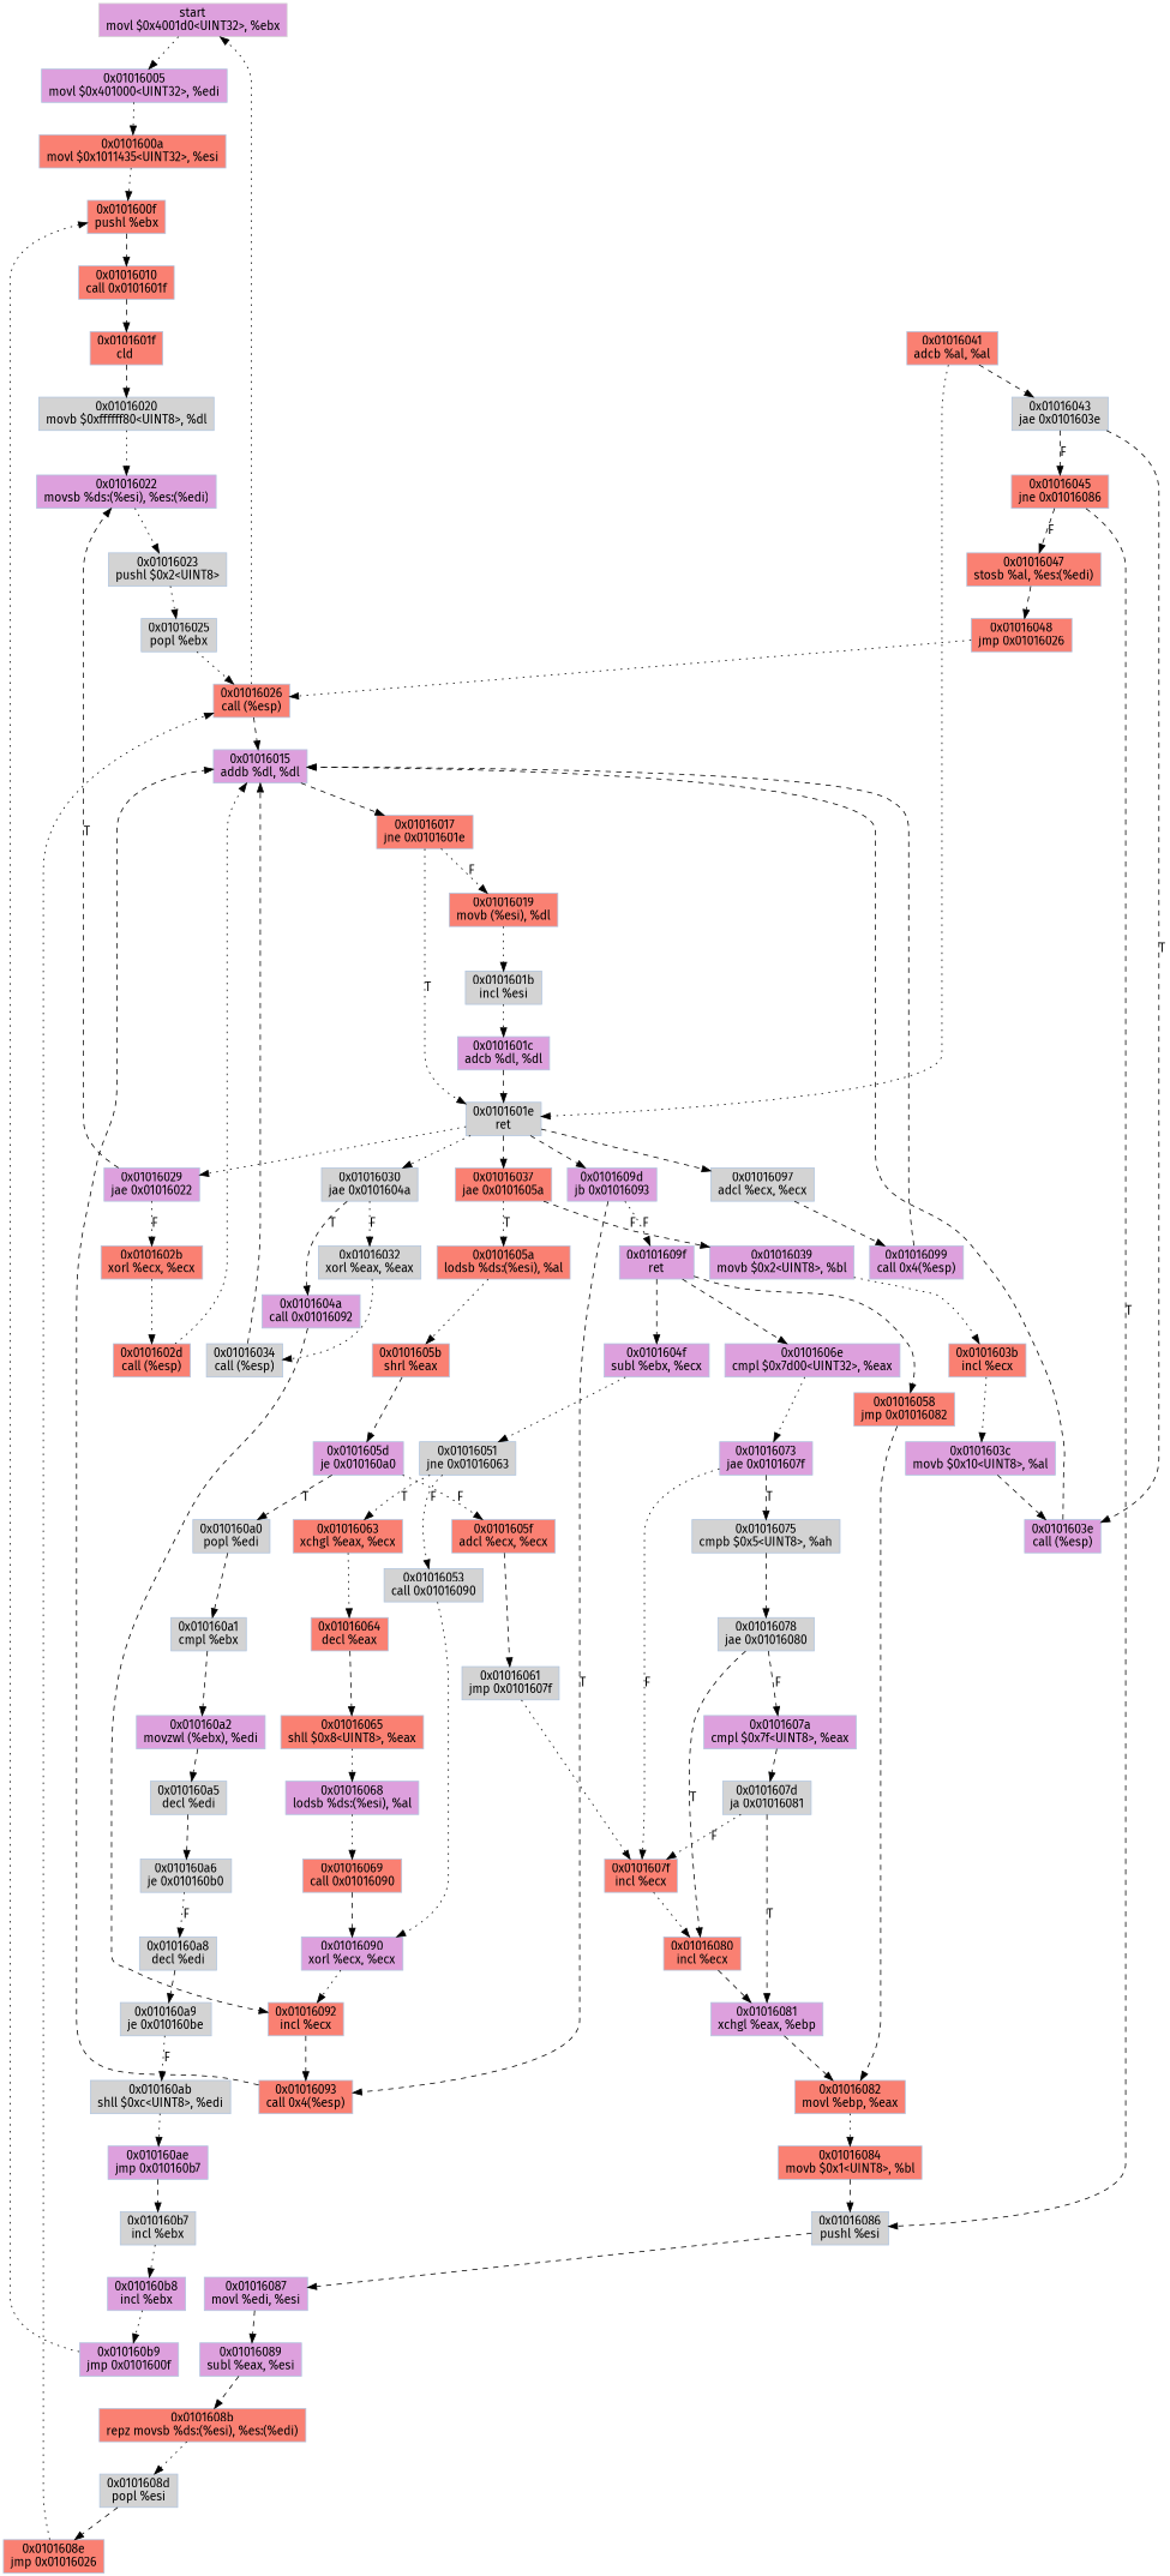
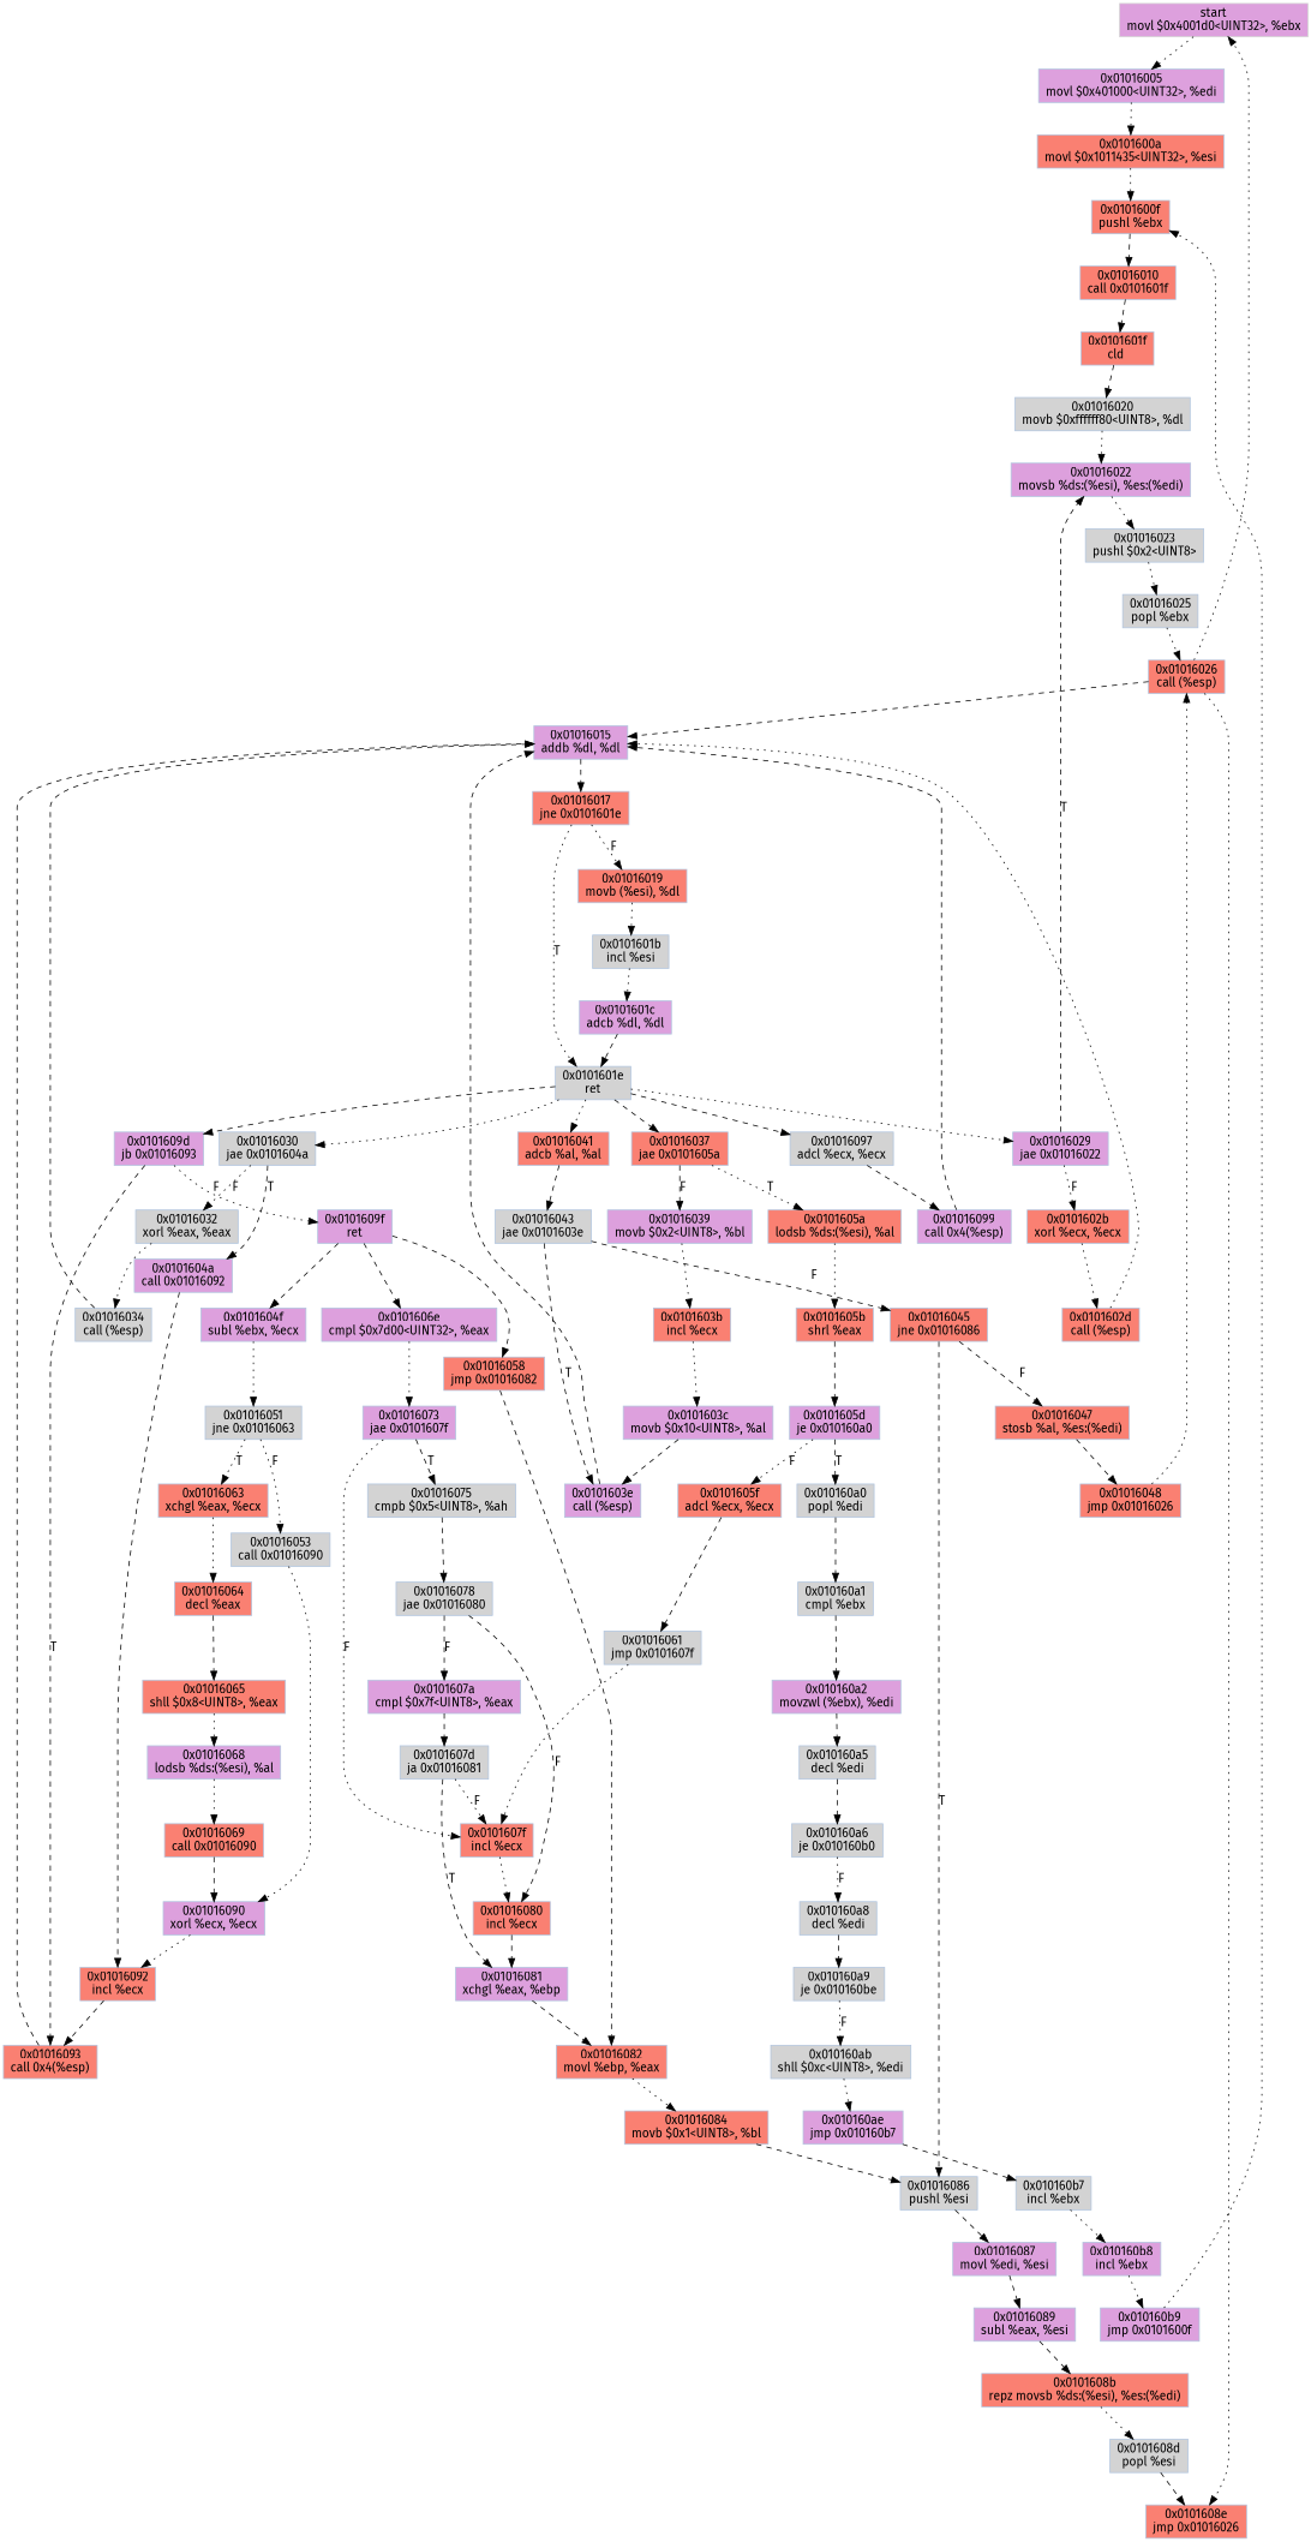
  digraph {
    fontname="Fira Sans"
    node [color=lightsteelblue fillcolor=salmon fontname="Fira Sans" shape=rectangle style=filled]
    edge [color="#000000" fontname="Fira Sans" style=dashed]
    n1 [color=lightgrey fillcolor=plum label="start\nmovl $0x4001d0<UINT32>, %ebx"]
    n2 [fillcolor=plum label="0x01016005\nmovl $0x401000<UINT32>, %edi"]
    n3 [label="0x0101600a\nmovl $0x1011435<UINT32>, %esi"]
    n4 [label="0x0101600f\npushl %ebx"]
    n5 [label="0x01016010\ncall 0x0101601f"]
    n6 [label="0x0101601f\ncld "]
    n7 [fillcolor=lightgrey label="0x01016020\nmovb $0xffffff80<UINT8>, %dl"]
    n8 [fillcolor=plum label="0x01016022\nmovsb %ds:(%esi), %es:(%edi)"]
    n9 [fillcolor=lightgrey label="0x01016023\npushl $0x2<UINT8>"]
    n10 [fillcolor=lightgrey label="0x01016025\npopl %ebx"]
    n11 [label="0x01016026\ncall (%esp)"]
    n12 [fillcolor=plum label="0x01016015\naddb %dl, %dl"]
    n13 [label="0x01016017\njne 0x0101601e"]
    n14 [label="0x01016019\nmovb (%esi), %dl"]
    n15 [fillcolor=lightgrey label="0x0101601e\nret"]
    n16 [fillcolor=lightgrey label="0x0101601b\nincl %esi"]
    n17 [fillcolor=plum label="0x01016029\njae 0x01016022"]
    n18 [fillcolor=lightgrey label="0x01016030\njae 0x0101604a"]
    n19 [fillcolor=lightgrey label="0x01016097\nadcl %ecx, %ecx"]
    n20 [fillcolor=plum label="0x0101609d\njb 0x01016093"]
    n21 [label="0x01016037\njae 0x0101605a"]
    n22 [label="0x01016041\nadcb %al, %al"]
    n23 [fillcolor=plum label="0x0101601c\nadcb %dl, %dl"]
    n24 [label="0x0101602b\nxorl %ecx, %ecx"]
    n25 [fillcolor=plum label="0x0101604a\ncall 0x01016092"]
    n26 [fillcolor=lightgrey label="0x01016032\nxorl %eax, %eax"]
    n27 [fillcolor=plum label="0x01016099\ncall 0x4(%esp)"]
    n28 [label="0x01016093\ncall 0x4(%esp)"]
    n29 [fillcolor=plum label="0x0101609f\nret"]
    n30 [fillcolor=plum label="0x01016039\nmovb $0x2<UINT8>, %bl"]
    n31 [label="0x0101605a\nlodsb %ds:(%esi), %al"]
    n32 [fillcolor=lightgrey label="0x01016043\njae 0x0101603e"]
    n33 [label="0x0101602d\ncall (%esp)"]
    n34 [label="0x01016092\nincl %ecx"]
    n35 [fillcolor=lightgrey label="0x01016034\ncall (%esp)"]
    n36 [fillcolor=plum label="0x0101604f\nsubl %ebx, %ecx"]
    n37 [fillcolor=plum label="0x0101606e\ncmpl $0x7d00<UINT32>, %eax"]
    n38 [label="0x01016058\njmp 0x01016082"]
    n39 [fillcolor=lightgrey label="0x01016051\njne 0x01016063"]
    n40 [fillcolor=plum label="0x01016073\njae 0x0101607f"]
    n41 [label="0x01016082\nmovl %ebp, %eax"]
    n42 [label="0x01016063\nxchgl %eax, %ecx"]
    n43 [fillcolor=lightgrey label="0x01016053\ncall 0x01016090"]
    n44 [label="0x01016064\ndecl %eax"]
    n45 [fillcolor=plum label="0x01016090\nxorl %ecx, %ecx"]
    n46 [label="0x01016065\nshll $0x8<UINT8>, %eax"]
    n47 [fillcolor=plum label="0x01016068\nlodsb %ds:(%esi), %al"]
    n48 [label="0x01016069\ncall 0x01016090"]
    n49 [fillcolor=lightgrey label="0x01016075\ncmpb $0x5<UINT8>, %ah"]
    n50 [label="0x0101607f\nincl %ecx"]
    n51 [fillcolor=lightgrey label="0x01016078\njae 0x01016080"]
    n52 [label="0x01016080\nincl %ecx"]
    n53 [fillcolor=plum label="0x0101607a\ncmpl $0x7f<UINT8>, %eax"]
    n54 [fillcolor=lightgrey label="0x0101607d\nja 0x01016081"]
    n55 [fillcolor=plum label="0x01016081\nxchgl %eax, %ebp"]
    n56 [label="0x01016084\nmovb $0x1<UINT8>, %bl"]
    n57 [fillcolor=lightgrey label="0x01016086\npushl %esi"]
    n58 [fillcolor=plum label="0x01016087\nmovl %edi, %esi"]
    n59 [fillcolor=plum label="0x01016089\nsubl %eax, %esi"]
    n60 [label="0x0101608b\nrepz movsb %ds:(%esi), %es:(%edi)"]
    n61 [fillcolor=lightgrey label="0x0101608d\npopl %esi"]
    n62 [label="0x0101608e\njmp 0x01016026"]
    n63 [label="0x0101603b\nincl %ecx"]
    n64 [label="0x0101605b\nshrl %eax"]
    n65 [fillcolor=plum label="0x0101603c\nmovb $0x10<UINT8>, %al"]
    n66 [fillcolor=plum label="0x0101603e\ncall (%esp)"]
    n67 [label="0x01016045\njne 0x01016086"]
    n68 [label="0x01016047\nstosb %al, %es:(%edi)"]
    n69 [label="0x01016048\njmp 0x01016026"]
    n70 [fillcolor=plum label="0x0101605d\nje 0x010160a0"]
    n71 [label="0x0101605f\nadcl %ecx, %ecx"]
    n72 [fillcolor=lightgrey label="0x010160a0\npopl %edi"]
    n73 [fillcolor=lightgrey label="0x01016061\njmp 0x0101607f"]
    n74 [fillcolor=lightgrey label="0x010160a1\ncmpl %ebx"]
    n75 [fillcolor=plum label="0x010160a2\nmovzwl (%ebx), %edi"]
    n76 [fillcolor=lightgrey label="0x010160a5\ndecl %edi"]
    n77 [fillcolor=lightgrey label="0x010160a6\nje 0x010160b0"]
    n78 [fillcolor=lightgrey label="0x010160a8\ndecl %edi"]
    n79 [fillcolor=lightgrey label="0x010160a9\nje 0x010160be"]
    n80 [fillcolor=lightgrey label="0x010160ab\nshll $0xc<UINT8>, %edi"]
    n81 [fillcolor=plum label="0x010160ae\njmp 0x010160b7"]
    n82 [fillcolor=lightgrey label="0x010160b7\nincl %ebx"]
    n83 [fillcolor=plum label="0x010160b8\nincl %ebx"]
    n84 [fillcolor=plum label="0x010160b9\njmp 0x0101600f"]
    n1 -> n2 [style=dotted]
    n2 -> n3 [style=dotted]
    n3 -> n4 [style=dotted]
    n4 -> n5
    n5 -> n6
    n6 -> n7
    n7 -> n8 [style=dotted]
    n8 -> n9 [style=dotted]
    n9 -> n10 [style=dotted]
    n10 -> n11 [style=dotted]
    n11 -> n1 [style=dotted]
    n11 -> n12
    n12 -> n13
    n13 -> n14 [label=F style=dotted]
    n13 -> n15 [label=T style=dotted]
    n14 -> n16 [style=dotted]
    n15 -> n17 [style=dotted]
    n15 -> n18 [style=dotted]
    n15 -> n19
    n15 -> n20
    n15 -> n21
-   n22 -> n15 [style=dotted]
+   n15 -> n22 [style=dotted]
    n16 -> n23 [style=dotted]
    n17 -> n8 [label=T]
    n17 -> n24 [label=F style=dotted]
    n18 -> n25 [label=T]
    n18 -> n26 [label=F style=dotted]
    n19 -> n27
    n20 -> n28 [label=T]
    n20 -> n29 [label=F style=dotted]
    n21 -> n30 [label=F]
    n21 -> n31 [label=T style=dotted]
    n22 -> n32
    n23 -> n15
    n24 -> n33 [style=dotted]
    n25 -> n34
    n26 -> n35 [style=dotted]
    n27 -> n12
    n28 -> n12
    n29 -> n36
    n29 -> n37
    n29 -> n38
    n30 -> n63 [style=dotted]
    n31 -> n64 [style=dotted]
    n32 -> n66 [label=T]
    n32 -> n67 [label=F]
    n33 -> n12 [style=dotted]
    n34 -> n28
    n35 -> n12
    n36 -> n39 [style=dotted]
    n37 -> n40 [style=dotted]
    n38 -> n41
    n39 -> n42 [label=T style=dotted]
    n39 -> n43 [label=F style=dotted]
    n40 -> n49 [label=T]
    n40 -> n50 [label=F style=dotted]
    n41 -> n56 [style=dotted]
    n42 -> n44 [style=dotted]
    n43 -> n45 [style=dotted]
    n44 -> n46
    n45 -> n34 [style=dotted]
    n46 -> n47 [style=dotted]
    n47 -> n48 [style=dotted]
    n48 -> n45
    n49 -> n51
    n50 -> n52 [style=dotted]
-   n51 -> n52 [label=T]
+   n51 -> n52 [label=F]
    n51 -> n53 [label=F]
    n52 -> n55
    n53 -> n54
    n54 -> n50 [label=F style=dotted]
    n54 -> n55 [label=T]
    n55 -> n41
    n56 -> n57
    n57 -> n58
    n58 -> n59
    n59 -> n60
    n60 -> n61 [style=dotted]
    n61 -> n62
-   n62 -> n11 [style=dotted]
+   n11 -> n62 [style=dotted]
    n63 -> n65 [style=dotted]
    n64 -> n70
    n65 -> n66
    n66 -> n12
    n67 -> n57 [label=T]
    n67 -> n68 [label=F]
    n68 -> n69
    n69 -> n11 [style=dotted]
    n70 -> n71 [label=F style=dotted]
    n70 -> n72 [label=T]
    n71 -> n73
    n72 -> n74
    n73 -> n50 [style=dotted]
    n74 -> n75
    n75 -> n76
    n76 -> n77
    n77 -> n78 [label=F style=dotted]
    n78 -> n79
    n79 -> n80 [label=F style=dotted]
    n80 -> n81 [style=dotted]
    n81 -> n82
    n82 -> n83 [style=dotted]
    n83 -> n84 [style=dotted]
    n84 -> n4 [style=dotted]
  }
